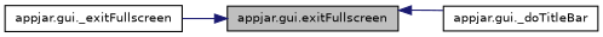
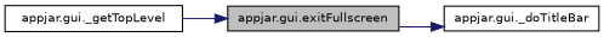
  digraph {
    rankdir=LR
    node [color=black fillcolor=white fontname=Helvetica fontsize=10 shape=record style=filled]
    edge [color=midnightblue fontname=Helvetica fontsize=10 labelfontname=Helvetica labelfontsize=10 style=solid]
    n1 [fillcolor=grey75 fontcolor=black height=0.2 label="appjar.gui.exitFullscreen" width=0.4]
    n2 [height=0.2 label="appjar.gui._doTitleBar" width=0.4]
-   n3 [height=0.2 label="appjar.gui._exitFullscreen" width=0.4]
-   n2 -> n1
+   n3 [height=0.2 label="appjar.gui._getTopLevel" width=0.4]
+   n1 -> n2
    n3 -> n1
  }
